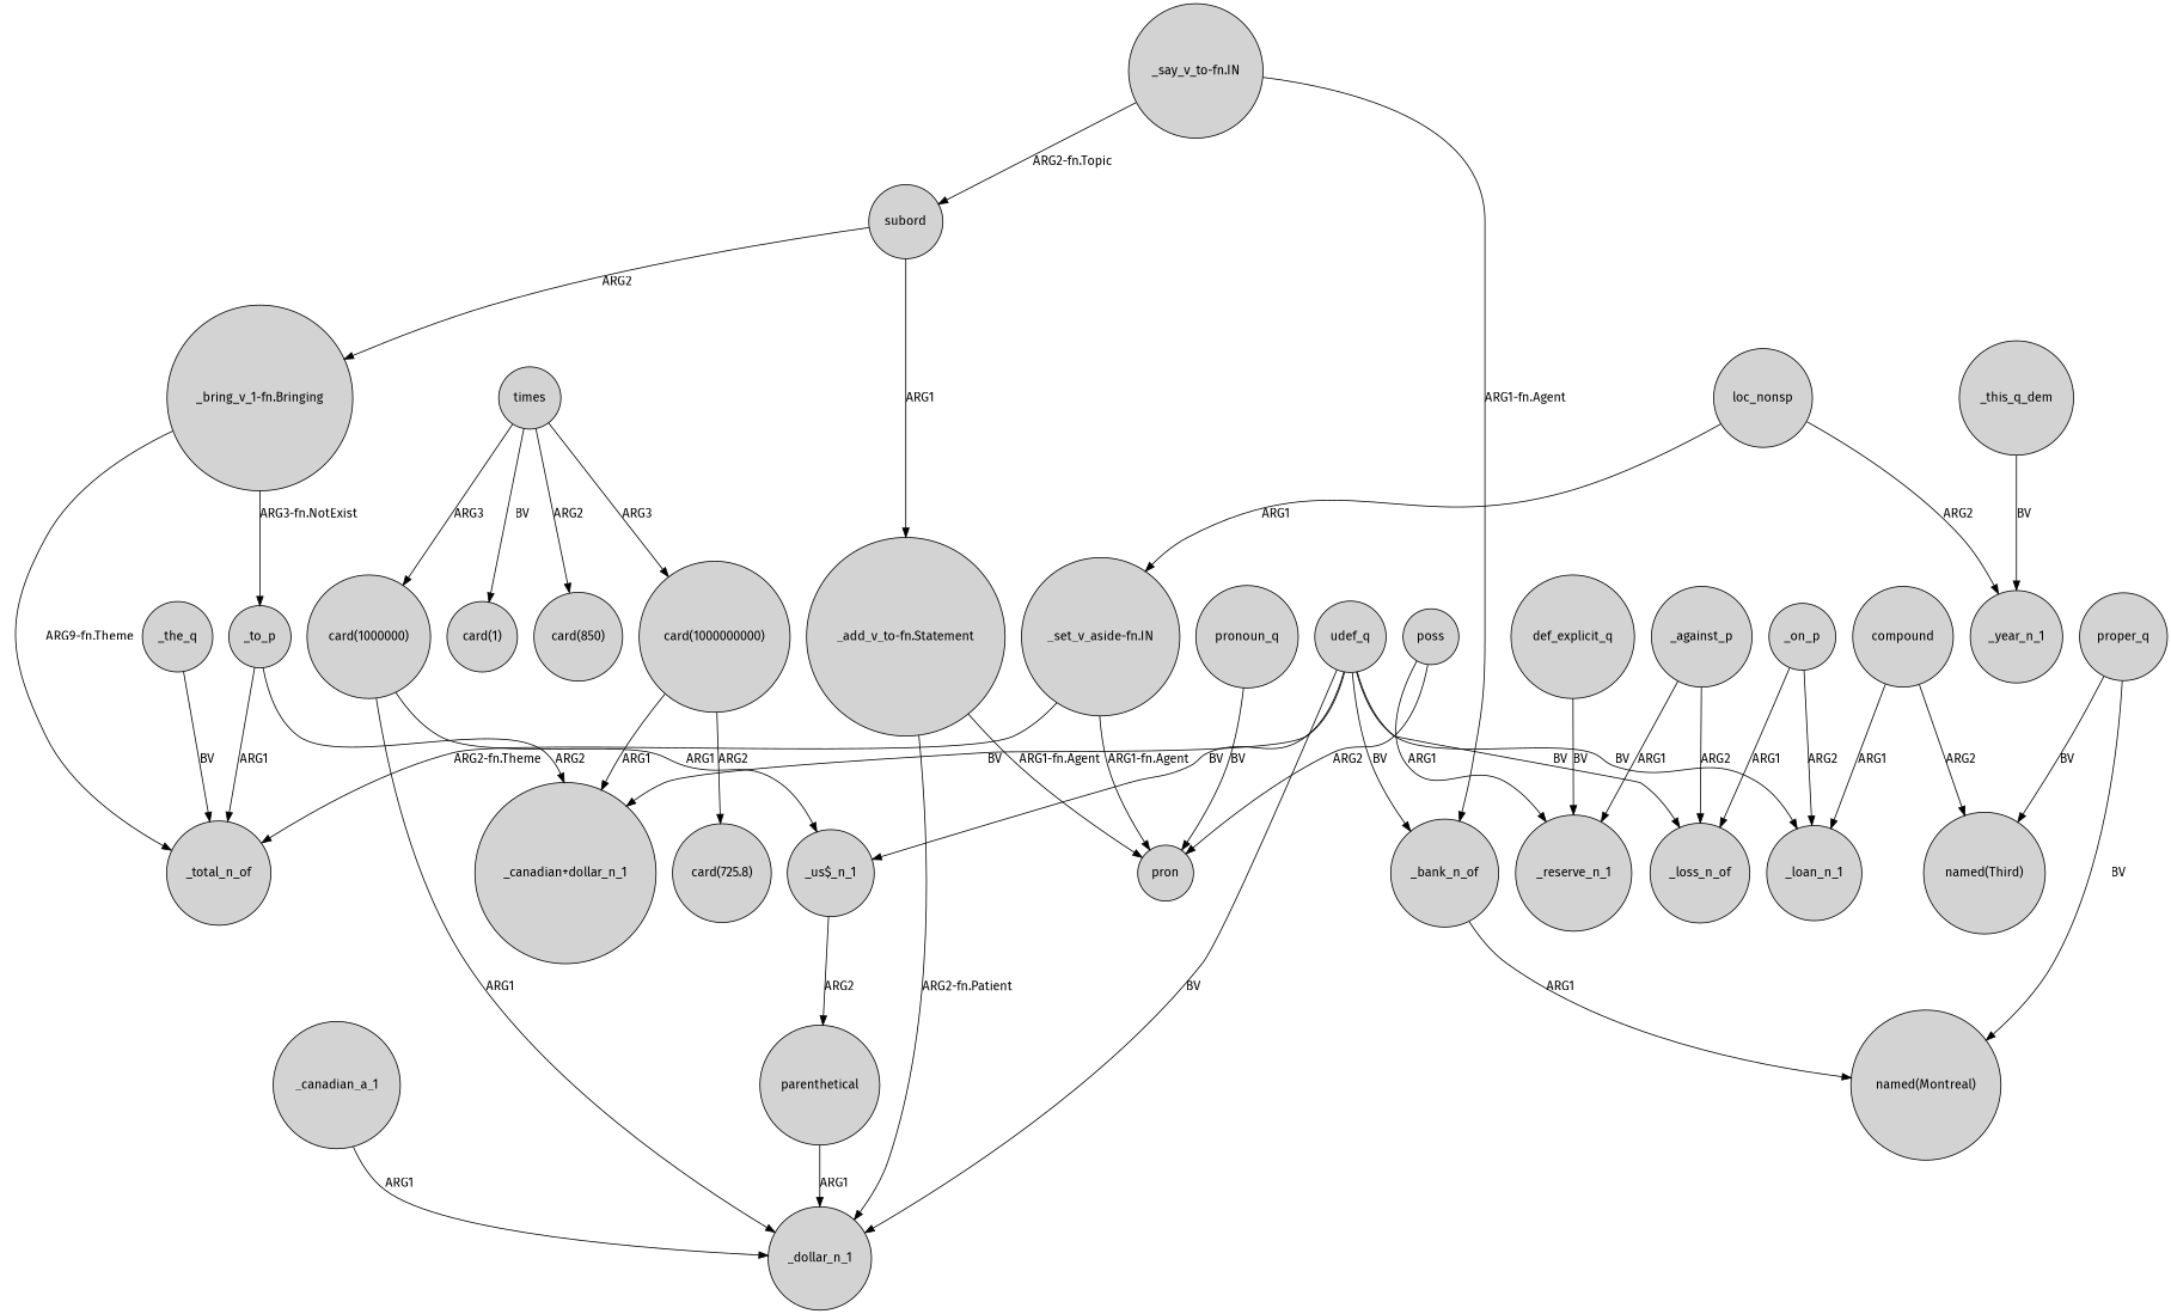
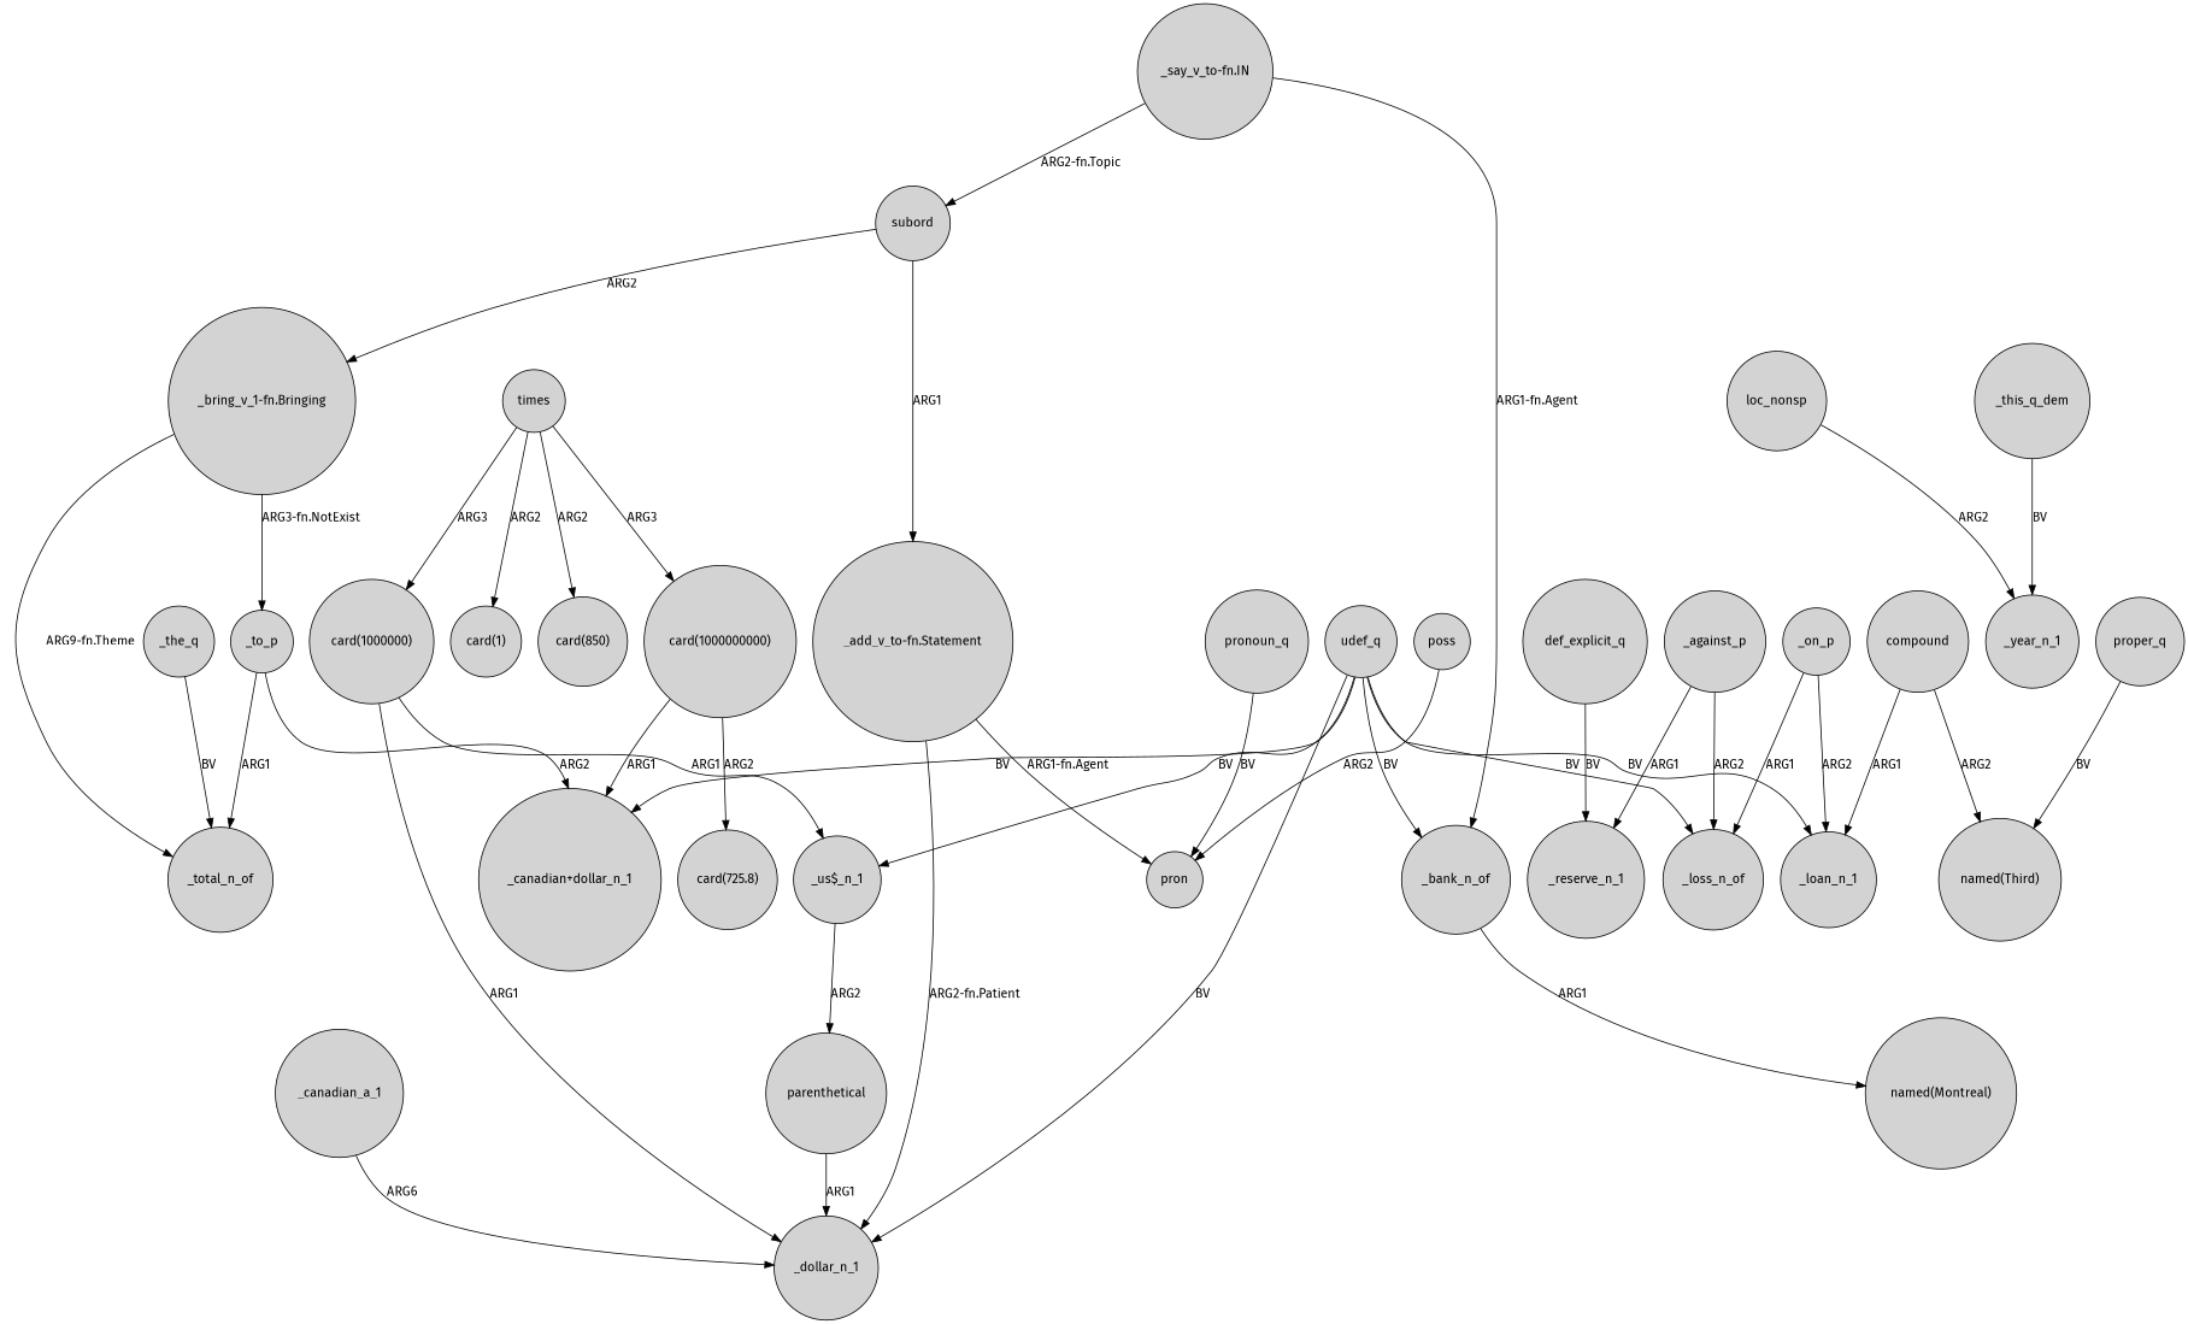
  digraph {
    fontname="Fira Sans"
    node [fontname="Fira Sans" shape=circle style=filled]
    edge [fontname="Fira Sans"]
    _canadian_a_1
    _dollar_n_1
    parenthetical
    "_us$_n_1"
    "card(1000000)"
    _against_p
    _loss_n_of
    _reserve_n_1
    times
    "card(850)"
    "card(1000000000)"
    "card(1)"
    "card(725.8)"
    "_canadian+dollar_n_1"
    _on_p
    _loan_n_1
    poss
    pron
    "_bring_v_1-fn.Bringing"
    _total_n_of
    _to_p
    udef_q
    _bank_n_of
    "named(Montreal)"
    _this_q_dem
    _year_n_1
    _the_q
    "_add_v_to-fn.Statement"
    pronoun_q
    subord
-   "_set_v_aside-fn.IN"
    loc_nonsp
    proper_q
    "named(Third)"
    compound
    "_say_v_to-fn.IN"
    def_explicit_q
-   _canadian_a_1 -> _dollar_n_1 [label=ARG1]
+   _canadian_a_1 -> _dollar_n_1 [label=ARG6]
    parenthetical -> _dollar_n_1 [label=ARG1]
    "_us$_n_1" -> parenthetical [label=ARG2]
    "card(1000000)" -> _dollar_n_1 [label=ARG1]
    "card(1000000)" -> "_us$_n_1" [label=ARG1]
    _against_p -> _loss_n_of [label=ARG2]
    _against_p -> _reserve_n_1 [label=ARG1]
    times -> "card(1000000)" [label=ARG3]
    times -> "card(850)" [label=ARG2]
    times -> "card(1000000000)" [label=ARG3]
-   times -> "card(1)" [label=BV]
+   times -> "card(1)" [label=ARG2]
    "card(1000000000)" -> "card(725.8)" [label=ARG2]
    "card(1000000000)" -> "_canadian+dollar_n_1" [label=ARG1]
    _on_p -> _loss_n_of [label=ARG1]
    _on_p -> _loan_n_1 [label=ARG2]
-   poss -> _reserve_n_1 [label=ARG1]
    poss -> pron [label=ARG2]
    "_bring_v_1-fn.Bringing" -> _total_n_of [label="ARG9-fn.Theme"]
    "_bring_v_1-fn.Bringing" -> _to_p [label="ARG3-fn.NotExist"]
    _to_p -> "_canadian+dollar_n_1" [label=ARG2]
    _to_p -> _total_n_of [label=ARG1]
    udef_q -> _dollar_n_1 [label=BV]
    udef_q -> "_us$_n_1" [label=BV]
    udef_q -> _loss_n_of [label=BV]
    udef_q -> "_canadian+dollar_n_1" [label=BV]
    udef_q -> _loan_n_1 [label=BV]
    udef_q -> _bank_n_of [label=BV]
    _bank_n_of -> "named(Montreal)" [label=ARG1]
    _this_q_dem -> _year_n_1 [label=BV]
    _the_q -> _total_n_of [label=BV]
    "_add_v_to-fn.Statement" -> _dollar_n_1 [label="ARG2-fn.Patient"]
    "_add_v_to-fn.Statement" -> pron [label="ARG1-fn.Agent"]
    pronoun_q -> pron [label=BV]
    subord -> "_bring_v_1-fn.Bringing" [label=ARG2]
    subord -> "_add_v_to-fn.Statement" [label=ARG1]
-   "_set_v_aside-fn.IN" -> pron [label="ARG1-fn.Agent"]
-   "_set_v_aside-fn.IN" -> _total_n_of [label="ARG2-fn.Theme"]
    loc_nonsp -> _year_n_1 [label=ARG2]
-   loc_nonsp -> "_set_v_aside-fn.IN" [label=ARG1]
-   proper_q -> "named(Montreal)" [label=BV]
    proper_q -> "named(Third)" [label=BV]
    compound -> _loan_n_1 [label=ARG1]
    compound -> "named(Third)" [label=ARG2]
    "_say_v_to-fn.IN" -> _bank_n_of [label="ARG1-fn.Agent"]
    "_say_v_to-fn.IN" -> subord [label="ARG2-fn.Topic"]
    def_explicit_q -> _reserve_n_1 [label=BV]
  }
